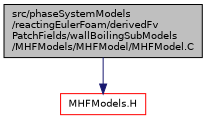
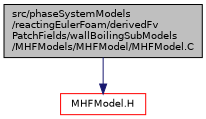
  digraph {
    node [fontname=Helvetica fontsize=10 shape=record]
    n1 [color=black fillcolor=grey75 fontcolor=black height=0.2 label="src/phaseSystemModels\l/reactingEulerFoam/derivedFv\lPatchFields/wallBoilingSubModels\l/MHFModels/MHFModel/MHFModel.C" style=filled width=0.4]
-   n2 [color=red height=0.2 label="MHFModels.H" width=0.4]
+   n2 [color=red height=0.2 label="MHFModel.H" width=0.4]
    n1 -> n2 [color=midnightblue fontname=Helvetica fontsize=10 labelfontname=Helvetica labelfontsize=10 style=solid]
  }
